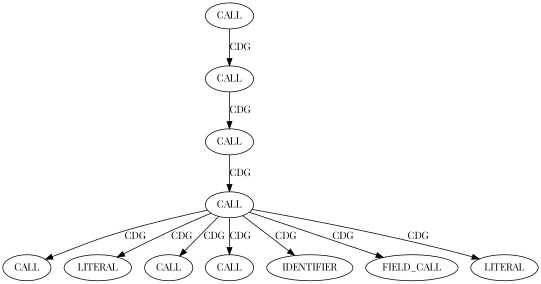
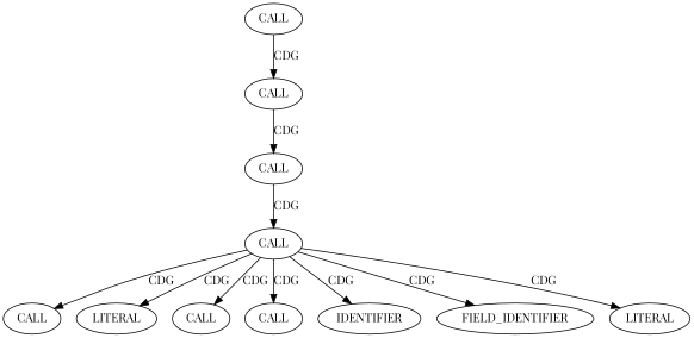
  strict digraph {
    fontname="Playfair Display"
    node [ARGUMENT_INDEX=-1 COLUMN_NUMBER=6 DISPATCH_TYPE=STATIC_DISPATCH LINE_NUMBER=533 ORDER=1 TYPE_FULL_NAME="<empty>" filename="file_code_old-a282a2f-decode_preamble-533.c" fontname="Playfair Display"]
    edge [fontname="Playfair Display"]
    n1 [CODE="desc->fd_seg_cnt < 1 ||\n	    desc->fd_seg_cnt > CEPH_FRAME_MAX_SEGMENT_COUNT" LINE_NUMBER=513 METHOD_FULL_NAME="<operator>.logicalOr" NAME="<operator>.logicalOr" label=CALL]
    n2 [CODE="!desc->fd_lens[desc->fd_seg_cnt - 1]" LINE_NUMBER=527 METHOD_FULL_NAME="<operator>.logicalNot" NAME="<operator>.logicalNot" label=CALL]
    n3 [CODE="desc->fd_lens[0] > CEPH_MSG_MAX_CONTROL_LEN" LINE_NUMBER=532 METHOD_FULL_NAME="<operator>.greaterThan" NAME="<operator>.greaterThan" label=CALL]
    n4 [CODE="pr_err(\"control segment too big %d\\n\", desc->fd_lens[0])" COLUMN_NUMBER=3 METHOD_FULL_NAME=pr_err NAME=pr_err label=CALL]
    n5 [ARGUMENT_INDEX=1 CODE="\"control segment too big %d\\n\"" COLUMN_NUMBER=10 TYPE_FULL_NAME=char label=LITERAL DISPATCH_TYPE=""]
    n6 [ARGUMENT_INDEX=2 CODE="desc->fd_lens[0]" COLUMN_NUMBER=42 METHOD_FULL_NAME="<operator>.indirectIndexAccess" NAME="<operator>.indirectIndexAccess" ORDER=2 label=CALL]
    n7 [ARGUMENT_INDEX=1 CODE="desc->fd_lens" COLUMN_NUMBER=42 METHOD_FULL_NAME="<operator>.indirectFieldAccess" NAME="<operator>.indirectFieldAccess" label=CALL]
    n8 [ARGUMENT_INDEX=1 CODE=desc COLUMN_NUMBER=42 NAME=desc TYPE_FULL_NAME="ceph_frame_desc*" label=IDENTIFIER DISPATCH_TYPE=""]
-   n9 [ARGUMENT_INDEX=2 CANONICAL_NAME=fd_lens CODE=fd_lens COLUMN_NUMBER=42 ORDER=2 label=FIELD_CALL DISPATCH_TYPE="" TYPE_FULL_NAME=""]
+   n9 [ARGUMENT_INDEX=2 CANONICAL_NAME=fd_lens CODE=fd_lens COLUMN_NUMBER=42 ORDER=2 label=FIELD_IDENTIFIER DISPATCH_TYPE="" TYPE_FULL_NAME=""]
    n10 [ARGUMENT_INDEX=2 CODE=0 COLUMN_NUMBER=56 ORDER=2 TYPE_FULL_NAME=int label=LITERAL DISPATCH_TYPE=""]
    n11 [CODE="crc != expected_crc" LINE_NUMBER=503 METHOD_FULL_NAME="<operator>.notEquals" NAME="<operator>.notEquals" label=CALL]
    n1 -> n2 [label=CDG]
    n2 -> n3 [label=CDG]
    n3 -> n4 [label=CDG]
    n3 -> n5 [label=CDG]
    n3 -> n6 [label=CDG]
    n3 -> n7 [label=CDG]
    n3 -> n8 [label=CDG]
    n3 -> n9 [label=CDG]
    n3 -> n10 [label=CDG]
    n11 -> n1 [label=CDG]
  }
